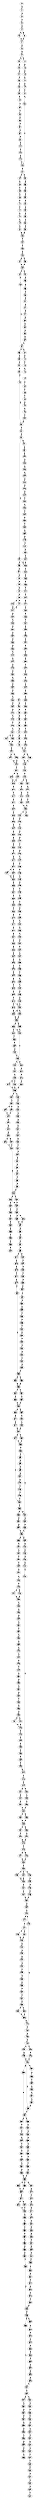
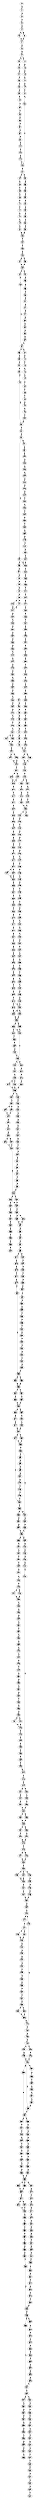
  strict digraph {
    S0
    S1
    S2
    S3
    S4
    S5
    S6
    S7
    S8
    S9
    S10
    S11
    S12
    S13
    S14
    S15
    S16
    S17
    S18
    S19
    S20
    S21
    S22
    S23
    S24
    S25
    S26
    S27
    S28
    S29
    S30
    S31
    S32
    S33
    S34
    S35
    S36
    S37
    S38
    S39
    S40
    S41
    S42
    S43
    S44
    S45
    S46
    S47
    S48
    S49
    S50
    S51
    S52
    S53
    S54
    S55
    S56
    S57
    S58
    S59
    S60
    S61
    S62
    S63
    S64
    S65
    S66
    S67
    S68
    S69
    S70
    S71
    S72
    S73
    S74
    S75
    S76
    S77
    S78
    S79
    S80
    S81
    S82
    S83
    S84
    S85
    S86
    S87
    S88
    S89
    S90
    S91
    S92
    S93
    S158
    S95
    S96
    S97
    S94
    S98
    S99
    S100
    S101
    S102
    S103
    S104
    S105
    S106
    S107
    S108
    S109
    S110
    S111
    S112
    S113
    S114
    S115
    S116
    S117
    S118
    S119
    S120
    S121
    S122
    S123
    S124
    S125
    S126
    S127
    S128
    S129
    S130
    S131
    S132
    S133
    S134
    S135
    S136
    S137
    S138
    S139
    S140
    S141
    S142
    S143
    S144
    S145
    S146
    S147
    S148
    S149
    S150
    S151
    S152
    S153
    S154
    S155
    S156
    S157
    S159
    S161
    S162
    S163
    S164
    S165
    S166
    S167
    S168
    S169
    S170
    S171
    S172
    S173
    S174
    S175
    S176
    S177
    S178
    S179
    S180
    S181
    S182
    S183
    S184
    S185
    S186
    S187
    S188
    S189
    S190
    S191
    S192
    S193
    S194
    S195
    S196
    S197
    S198
    S199
    S200
    S201
    S202
    S203
    S204
    S205
    S206
    S207
    S208
    S209
    S210
    S211
    S212
    S213
    S214
    S215
    S216
    S217
    S218
    S219
    S220
    S221
    S222
    S223
    S224
    S225
    S226
    S227
    S228
    S229
    S230
    S231
    S232
    S233
    S234
    S235
    S236
    S237
    S238
    S239
    S240
    S241
    S242
    S243
    S244
    S245
    S246
    S247
    S248
    S249
    S250
    S251
    S252
    S253
    S254
    S255
    S256
    S257
    S258
    S259
    S260
    S261
    S262
    S263
    S264
    S265
    S266
    S267
    S268
    S269
    S270
    S271
    S272
    S273
    S274
    S275
    S276
    S277
    S278
    S279
    S280
    S281
    S282
    S283
    S284
    S285
    S286
    S287
    S288
    S289
    S290
    S291
    S292
    S293
    S294
    S295
    S296
    S297
    S298
    S299
    S300
    S301
    S302
    S303
    S304
    S305
    S306
    S307
    S308
    S309
    S310
    S311
    S312
    S313
    S314
    S315
    S316
    S317
    S318
    S319
    S320
    S321
    S322
    S323
    S324
    S325
    S326
    S327
    S328
    S329
    S330
    S331
    S332
    S333
    S334
    S336
    S337
    S338
    S339
    S340
    S341
    S342
    S343
    S344
    S345
    S346
    S347
    S348
    S349
    S350
    S351
    S352
    S353
    S354
    S355
    S356
    S357
    S358
    S359
    S360
    S361
    S362
    S363
    S364
    S365
    S366
    S367
    S368
    S369
    S370
    S371
    S372
    S373
    S374
    S375
    S376
    S377
    S378
    S379
    S380
    S381
    S382
    S383
    S384
    S385
    S386
    S387
    S388
    S389
    S390
    S391
    S392
    S393
    S394
    S395
    S396
    S397
    S398
    S399
    S400
    S401
    S402
    S403
    S404
    S405
    S406
    S407
    S408
    S409
    S410
    S411
    S412
    S413
    S414
    S415
    S416
    S417
    S418
    S419
    S420
    S421
    S422
    S423
    S424
    S425
    S426
    S427
    S428
    S429
    S430
    S431
    S432
    S433
    S434
    S435
    S436
    S437
    S438
    S439
    S440
    S441
    S442
    S443
    S444
    S445
    S446
    S447
    S448
    S449
    S450
    S451
    S452
    S453
    S454
    S455
    S456
    S457
    S458
    S459
    S460
    S461
    S462
    S463
    S464
    S465
    S466
    S467
    S468
    S469
    S470
    S471
    S472
    S473
    S474
    S475
    S476
    S477
    S478
    S479
    S480
    S481
    S482
    S483
    S484
    S485
    S486
    S487
    S488
    S489
    S490
    S491
    S492
    S493
    S494
    S495
    S496
    S497
    S498
    S499
    S500
    S501
    S502
    S503
    S504
    S505
    S506
    S507
    S508
    S509
    S510
    S511
    S512
    S513
    S514
    S515
    S516
    S517
    S518
    S519
    S520
    S521
    S522
    S523
    S524
    S525
    S526
    S527
    S528
    S529
    S530
    S531
    S532
    S533
    S534
    S535
    S536
    S537
    S538
    S539
    S540
    S541
    S542
    S543
    S544
    S545
    S546
    S547
    S548
    S549
    S550
    S551
    S552
    S553
    S554
    S555
    S556
    S557
    S558
    S559
    S560
    S561
    S562
    S563
    S564
    S565
    S566
    S567
    S568
    S569
    S570
    S571
    S572
    S573
    S574
    S575
    S576
    S577
    S578
    S579
    S580
    S581
    S582
    S583
    S584
    S585
    S586
    S587
    S588
    S589
    S590
    S591
    S592
    S593
    S594
    S595
    S596
    S597
    S598
    S599
    S600
    S601
    S602
    S603
    S604
    S605
    S606
    S607
    S608
    S609
    S610
    S0 -> S1 [label=A]
    S1 -> S2 [label=C]
    S2 -> S3 [label=T]
    S3 -> S4 [label=A]
    S4 -> S5 [label=G]
    S4 -> S6 [label=A]
    S5 -> S7 [label=C]
    S6 -> S7 [label=C]
    S7 -> S8 [label=A]
    S8 -> S9 [label=A]
    S9 -> S10 [label=G]
    S9 -> S11 [label=C]
    S10 -> S12 [label=A]
    S11 -> S13 [label=A]
    S12 -> S14 [label=C]
    S13 -> S15 [label=A]
    S14 -> S16 [label=T]
    S15 -> S17 [label=G]
    S16 -> S18 [label=G]
    S17 -> S19 [label=A]
    S18 -> S20 [label=G]
    S19 -> S21 [label=T]
    S20 -> S22 [label=C]
    S21 -> S23 [label=G]
    S22 -> S24 [label=T]
    S23 -> S25 [label=T]
    S24 -> S26 [label=T]
    S25 -> S27 [label=C]
    S26 -> S28 [label=A]
    S27 -> S29 [label=C]
    S27 -> S30 [label=G]
    S28 -> S31 [label=C]
    S29 -> S32 [label=G]
    S30 -> S33 [label=A]
    S31 -> S34 [label=C]
    S32 -> S35 [label=T]
    S33 -> S36 [label=A]
    S34 -> S37 [label=C]
    S35 -> S38 [label=G]
    S36 -> S39 [label=A]
    S37 -> S40 [label=G]
    S38 -> S41 [label=T]
    S39 -> S42 [label=C]
    S40 -> S43 [label=T]
    S41 -> S44 [label=T]
    S42 -> S45 [label=G]
    S43 -> S46 [label=A]
    S44 -> S47 [label=C]
    S45 -> S48 [label=G]
    S46 -> S25 [label=T]
    S47 -> S49 [label=C]
    S48 -> S50 [label=G]
    S49 -> S51 [label=G]
    S50 -> S52 [label=A]
    S51 -> S53 [label=A]
    S52 -> S53 [label=A]
    S53 -> S54 [label=T]
    S54 -> S55 [label=T]
    S55 -> S56 [label=A]
    S56 -> S57 [label=G]
    S56 -> S58 [label=T]
    S57 -> S59 [label=T]
    S58 -> S59 [label=T]
    S59 -> S60 [label=T]
    S59 -> S61 [label=C]
    S60 -> S62 [label=G]
    S61 -> S63 [label=G]
    S62 -> S64 [label=C]
    S63 -> S65 [label=A]
    S64 -> S66 [label=T]
    S64 -> S67 [label=G]
    S65 -> S68 [label=C]
    S66 -> S69 [label=G]
    S67 -> S70 [label=A]
    S68 -> S71 [label=A]
    S69 -> S72 [label=C]
    S70 -> S73 [label=T]
    S71 -> S74 [label=G]
    S72 -> S75 [label=T]
    S73 -> S76 [label=G]
    S74 -> S77 [label=A]
    S75 -> S78 [label=A]
+   S76 -> S79 [label=G]
    S77 -> S80 [label=A]
    S78 -> S81 [label=A]
    S79 -> S82 [label=A]
    S80 -> S83 [label=A]
    S81 -> S84 [label=T]
    S82 -> S85 [label=T]
    S83 -> S86 [label=C]
    S84 -> S87 [label=G]
    S85 -> S88 [label=T]
    S86 -> S89 [label=A]
    S87 -> S90 [label=G]
    S87 -> S91 [label=A]
    S88 -> S92 [label=A]
    S89 -> S64 [label=C]
    S90 -> S93 [label=T]
    S90 -> S158 [label=A]
    S91 -> S95 [label=G]
    S92 -> S96 [label=C]
    S93 -> S97 [label=G]
    S158 -> S162 [label=C]
    S95 -> S99 [label=A]
    S96 -> S100 [label=T]
    S97 -> S101 [label=G]
    S94 -> S98 [label=C]
    S98 -> S102 [label=T]
    S99 -> S103 [label=A]
    S100 -> S81 [label=A]
    S101 -> S104 [label=T]
    S102 -> S105 [label=A]
    S103 -> S106 [label=G]
    S104 -> S107 [label=G]
    S105 -> S108 [label=G]
    S106 -> S109 [label=G]
    S107 -> S110 [label=C]
    S108 -> S111 [label=A]
    S109 -> S112 [label=A]
    S110 -> S113 [label=C]
    S110 -> S114 [label=T]
    S111 -> S115 [label=G]
    S112 -> S116 [label=A]
    S113 -> S117 [label=A]
    S114 -> S117 [label=A]
    S115 -> S118 [label=A]
    S116 -> S119 [label=A]
    S117 -> S120 [label=A]
    S118 -> S121 [label=T]
    S119 -> S122 [label=T]
    S120 -> S123 [label=G]
    S121 -> S124 [label=T]
    S121 -> S125 [label=A]
    S122 -> S126 [label=G]
    S123 -> S127 [label=A]
    S124 -> S128 [label=G]
    S125 -> S128 [label=G]
    S126 -> S129 [label=T]
    S127 -> S130 [label=A]
    S128 -> S131 [label=G]
    S129 -> S132 [label=T]
    S130 -> S133 [label=A]
    S131 -> S134 [label=T]
    S132 -> S135 [label=T]
    S133 -> S136 [label=A]
    S134 -> S137 [label=A]
    S134 -> S138 [label=T]
    S135 -> S139 [label=G]
    S136 -> S140 [label=G]
    S137 -> S141 [label=G]
    S138 -> S142 [label=C]
    S139 -> S143 [label=A]
    S140 -> S144 [label=G]
    S141 -> S145 [label=T]
    S142 -> S146 [label=A]
    S143 -> S147 [label=T]
    S144 -> S148 [label=A]
    S145 -> S149 [label=T]
    S146 -> S150 [label=A]
    S147 -> S151 [label=G]
    S148 -> S152 [label=A]
    S149 -> S153 [label=C]
    S150 -> S153 [label=C]
    S151 -> S154 [label=G]
    S152 -> S155 [label=G]
    S153 -> S156 [label=C]
    S153 -> S157 [label=T]
    S154 -> S158 [label=C]
    S155 -> S159 [label=A]
    S157 -> S161 [label=A]
    S159 -> S163 [label=A]
    S161 -> S164 [label=T]
    S162 -> S165 [label=A]
    S163 -> S166 [label=G]
    S164 -> S167 [label=A]
    S165 -> S168 [label=T]
    S166 -> S169 [label=A]
    S167 -> S170 [label=A]
    S168 -> S171 [label=T]
    S169 -> S172 [label=A]
    S170 -> S173 [label=T]
    S171 -> S174 [label=T]
    S172 -> S175 [label=G]
    S173 -> S176 [label=A]
    S174 -> S177 [label=A]
    S175 -> S178 [label=T]
    S176 -> S179 [label=C]
    S177 -> S180 [label=C]
    S178 -> S181 [label=C]
    S179 -> S182 [label=T]
    S180 -> S183 [label=T]
    S181 -> S184 [label=G]
    S181 -> S185 [label=T]
    S182 -> S186 [label=T]
    S183 -> S187 [label=T]
    S184 -> S188 [label=T]
    S185 -> S188 [label=T]
    S186 -> S189 [label=G]
    S187 -> S190 [label=A]
    S188 -> S191 [label=A]
    S189 -> S192 [label=A]
    S190 -> S193 [label=A]
    S191 -> S194 [label=C]
    S191 -> S195 [label=T]
    S192 -> S196 [label=T]
    S193 -> S197 [label=A]
    S194 -> S198 [label=A]
    S195 -> S198 [label=A]
    S196 -> S199 [label=C]
    S197 -> S200 [label=T]
    S198 -> S201 [label=C]
    S199 -> S202 [label=T]
    S200 -> S203 [label=C]
    S201 -> S204 [label=C]
    S201 -> S205 [label=T]
    S202 -> S206 [label=A]
    S203 -> S207 [label=A]
    S204 -> S208 [label=A]
    S205 -> S208 [label=A]
    S206 -> S209 [label=T]
    S207 -> S210 [label=T]
    S208 -> S211 [label=C]
    S209 -> S212 [label=G]
    S210 -> S213 [label=A]
    S211 -> S214 [label=T]
    S212 -> S215 [label=G]
    S213 -> S216 [label=C]
    S214 -> S217 [label=C]
    S215 -> S218 [label=G]
    S216 -> S219 [label=G]
    S217 -> S220 [label=C]
    S218 -> S221 [label=A]
    S219 -> S222 [label=G]
    S220 -> S223 [label=C]
    S221 -> S224 [label=T]
    S222 -> S225 [label=A]
    S223 -> S226 [label=A]
    S224 -> S227 [label=G]
    S225 -> S228 [label=G]
    S226 -> S229 [label=A]
    S227 -> S230 [label=G]
    S228 -> S231 [label=T]
    S229 -> S232 [label=G]
    S230 -> S233 [label=T]
    S231 -> S234 [label=T]
    S232 -> S235 [label=A]
    S233 -> S236 [label=T]
    S234 -> S237 [label=G]
    S235 -> S238 [label=A]
    S236 -> S239 [label=G]
    S237 -> S240 [label=T]
    S238 -> S241 [label=G]
    S239 -> S242 [label=G]
    S240 -> S243 [label=T]
    S241 -> S244 [label=A]
    S242 -> S245 [label=A]
    S243 -> S246 [label=G]
    S244 -> S247 [label=A]
    S245 -> S248 [label=A]
    S246 -> S121 [label=G]
    S247 -> S249 [label=C]
    S247 -> S250 [label=T]
    S248 -> S251 [label=C]
    S249 -> S252 [label=A]
    S250 -> S252 [label=A]
    S251 -> S253 [label=A]
    S251 -> S254 [label=G]
    S252 -> S255 [label=A]
    S253 -> S256 [label=A]
    S254 -> S256 [label=A]
    S255 -> S257 [label=G]
    S256 -> S258 [label=G]
    S256 -> S259 [label=A]
    S257 -> S260 [label=C]
    S258 -> S261 [label=C]
    S258 -> S262 [label=C]
    S259 -> S261 [label=C]
    S260 -> S263 [label=A]
    S261 -> S264 [label=T]
    S262 -> S265 [label=T]
    S263 -> S266 [label=T]
    S264 -> S267 [label=G]
    S264 -> S268 [label=A]
    S265 -> S269 [label=T]
    S266 -> S270 [label=A]
    S267 -> S271 [label=G]
    S268 -> S272 [label=C]
    S269 -> S273 [label=A]
    S270 -> S274 [label=A]
    S271 -> S275 [label=C]
    S272 -> S276 [label=T]
    S273 -> S264 [label=T]
    S274 -> S277 [label=G]
    S275 -> S278 [label=T]
    S275 -> S279 [label=A]
    S276 -> S280 [label=G]
    S277 -> S281 [label=A]
    S278 -> S282 [label=G]
    S279 -> S282 [label=G]
    S280 -> S282 [label=G]
    S281 -> S283 [label=G]
    S282 -> S284 [label=T]
    S282 -> S285 [label=C]
    S283 -> S286 [label=A]
    S284 -> S287 [label=C]
    S285 -> S288 [label=A]
    S286 -> S289 [label=A]
    S287 -> S290 [label=C]
    S287 -> S291 [label=T]
    S288 -> S292 [label=G]
    S289 -> S293 [label=A]
    S290 -> S294 [label=T]
    S291 -> S294 [label=T]
    S292 -> S295 [label=C]
    S293 -> S296 [label=G]
    S294 -> S297 [label=G]
    S295 -> S298 [label=G]
    S296 -> S299 [label=A]
    S297 -> S300 [label=A]
    S298 -> S301 [label=A]
    S299 -> S302 [label=A]
    S300 -> S303 [label=A]
    S301 -> S304 [label=T]
    S302 -> S305 [label=G]
    S303 -> S306 [label=G]
    S303 -> S307 [label=A]
    S304 -> S308 [label=A]
    S305 -> S309 [label=G]
    S306 -> S310 [label=T]
    S307 -> S310 [label=T]
    S308 -> S311 [label=T]
    S309 -> S312 [label=T]
    S310 -> S313 [label=A]
    S311 -> S314 [label=C]
    S312 -> S251 [label=C]
    S312 -> S315 [label=T]
    S313 -> S316 [label=C]
    S313 -> S317 [label=T]
    S314 -> S318 [label=A]
    S315 -> S253 [label=A]
    S316 -> S319 [label=T]
    S316 -> S320 [label=G]
    S317 -> S319 [label=T]
    S318 -> S321 [label=G]
    S319 -> S322 [label=A]
    S320 -> S323 [label=A]
    S321 -> S324 [label=G]
    S322 -> S325 [label=C]
    S322 -> S326 [label=T]
    S323 -> S327 [label=G]
    S324 -> S328 [label=T]
    S325 -> S329 [label=A]
    S326 -> S329 [label=A]
    S327 -> S330 [label=A]
    S328 -> S331 [label=C]
    S329 -> S332 [label=A]
    S330 -> S333 [label=A]
    S331 -> S313 [label=A]
    S332 -> S334 [label=A]
    S333 -> S336 [label=T]
    S334 -> S337 [label=G]
    S336 -> S338 [label=G]
    S337 -> S339 [label=T]
    S338 -> S340 [label=T]
    S339 -> S341 [label=G]
    S339 -> S342 [label=A]
    S341 -> S343 [label=G]
    S342 -> S344 [label=T]
    S343 -> S345 [label=A]
    S344 -> S346 [label=C]
    S345 -> S347 [label=T]
    S346 -> S348 [label=T]
    S347 -> S349 [label=G]
    S348 -> S350 [label=C]
    S349 -> S351 [label=A]
    S350 -> S352 [label=A]
    S351 -> S353 [label=G]
    S352 -> S354 [label=G]
    S353 -> S355 [label=A]
    S353 -> S356 [label=G]
    S354 -> S357 [label=T]
    S355 -> S358 [label=A]
    S356 -> S358 [label=A]
    S357 -> S359 [label=A]
    S358 -> S360 [label=T]
    S358 -> S361 [label=C]
    S359 -> S362 [label=T]
    S360 -> S363 [label=G]
    S361 -> S364 [label=C]
    S362 -> S365 [label=T]
    S363 -> S366 [label=G]
    S364 -> S366 [label=G]
    S365 -> S367 [label=T]
    S366 -> S368 [label=C]
    S366 -> S369 [label=A]
    S367 -> S370 [label=A]
    S368 -> S371 [label=A]
    S369 -> S372 [label=C]
    S370 -> S373 [label=T]
    S371 -> S374 [label=A]
    S372 -> S375 [label=C]
    S373 -> S376 [label=C]
    S374 -> S377 [label=A]
    S375 -> S377 [label=A]
    S376 -> S378 [label=G]
    S377 -> S379 [label=A]
    S377 -> S380 [label=G]
    S378 -> S381 [label=T]
    S379 -> S382 [label=T]
    S379 -> S383 [label=T]
    S380 -> S383 [label=T]
    S381 -> S384 [label=G]
    S382 -> S385 [label=C]
    S383 -> S386 [label=T]
    S384 -> S353 [label=G]
    S385 -> S387 [label=A]
    S385 -> S388 [label=C]
    S386 -> S387 [label=A]
    S386 -> S389 [label=C]
    S387 -> S390 [label=G]
    S388 -> S391 [label=A]
    S389 -> S392 [label=G]
    S390 -> S393 [label=T]
    S391 -> S394 [label=A]
    S392 -> S395 [label=G]
    S393 -> S396 [label=C]
    S394 -> S396 [label=C]
    S395 -> S397 [label=A]
    S396 -> S398 [label=G]
    S396 -> S399 [label=A]
    S397 -> S400 [label=A]
    S398 -> S401 [label=C]
    S399 -> S402 [label=A]
    S400 -> S403 [label=T]
    S401 -> S404 [label=C]
    S402 -> S405 [label=A]
    S403 -> S406 [label=T]
    S404 -> S407 [label=T]
    S405 -> S408 [label=G]
    S406 -> S382 [label=T]
    S407 -> S409 [label=T]
    S408 -> S410 [label=A]
    S409 -> S411 [label=C]
    S410 -> S412 [label=A]
    S411 -> S413 [label=G]
    S412 -> S414 [label=C]
    S413 -> S415 [label=T]
    S414 -> S416 [label=T]
    S415 -> S417 [label=C]
    S415 -> S418 [label=A]
    S416 -> S419 [label=G]
    S417 -> S420 [label=G]
    S418 -> S420 [label=G]
    S419 -> S421 [label=G]
    S419 -> S422 [label=C]
    S420 -> S423 [label=G]
    S421 -> S424 [label=A]
    S422 -> S425 [label=C]
    S423 -> S426 [label=G]
    S424 -> S427 [label=G]
    S425 -> S428 [label=C]
    S426 -> S429 [label=A]
    S427 -> S430 [label=T]
    S428 -> S430 [label=T]
    S429 -> S431 [label=G]
    S430 -> S432 [label=T]
    S430 -> S433 [label=A]
    S431 -> S434 [label=T]
    S432 -> S435 [label=T]
    S433 -> S435 [label=T]
    S434 -> S436 [label=G]
    S435 -> S437 [label=T]
    S435 -> S438 [label=A]
    S436 -> S439 [label=C]
    S437 -> S440 [label=T]
    S438 -> S441 [label=C]
    S439 -> S442 [label=C]
    S440 -> S443 [label=A]
    S441 -> S443 [label=A]
    S442 -> S444 [label=C]
    S443 -> S445 [label=T]
    S444 -> S446 [label=T]
    S445 -> S447 [label=G]
    S445 -> S448 [label=A]
    S446 -> S449 [label=T]
    S447 -> S450 [label=G]
    S448 -> S450 [label=G]
    S449 -> S451 [label=C]
    S450 -> S452 [label=C]
    S451 -> S453 [label=A]
    S452 -> S454 [label=C]
    S452 -> S455 [label=T]
    S452 -> S456 [label=G]
    S453 -> S457 [label=G]
    S454 -> S458 [label=A]
    S455 -> S458 [label=A]
    S456 -> S459 [label=T]
    S457 -> S460 [label=A]
    S458 -> S461 [label=G]
    S459 -> S462 [label=C]
    S460 -> S463 [label=T]
    S461 -> S464 [label=C]
    S462 -> S465 [label=A]
    S463 -> S466 [label=G]
    S464 -> S467 [label=C]
    S465 -> S467 [label=C]
    S466 -> S468 [label=A]
    S467 -> S469 [label=A]
    S468 -> S470 [label=A]
    S468 -> S471 [label=G]
    S469 -> S472 [label=C]
    S470 -> S473 [label=T]
    S471 -> S473 [label=T]
    S472 -> S474 [label=T]
    S472 -> S475 [label=C]
    S473 -> S476 [label=G]
    S474 -> S477 [label=T]
    S475 -> S478 [label=G]
    S476 -> S479 [label=T]
    S477 -> S480 [label=T]
    S477 -> S481 [label=C]
    S478 -> S482 [label=T]
    S479 -> S483 [label=G]
    S480 -> S484 [label=G]
    S481 -> S484 [label=G]
    S482 -> S485 [label=G]
    S483 -> S486 [label=G]
    S484 -> S487 [label=A]
    S485 -> S488 [label=G]
    S486 -> S489 [label=T]
    S487 -> S490 [label=C]
    S488 -> S491 [label=C]
    S488 -> S492 [label=T]
    S489 -> S493 [label=G]
    S490 -> S494 [label=A]
    S491 -> S495 [label=A]
    S492 -> S496 [label=T]
    S493 -> S414 [label=C]
    S494 -> S497 [label=G]
    S495 -> S498 [label=A]
    S496 -> S498 [label=A]
    S497 -> S499 [label=T]
    S498 -> S500 [label=A]
    S498 -> S501 [label=C]
    S498 -> S502 [label=G]
    S499 -> S503 [label=C]
    S500 -> S504 [label=T]
    S501 -> S505 [label=A]
    S502 -> S504 [label=T]
    S503 -> S506 [label=A]
    S504 -> S507 [label=G]
    S504 -> S508 [label=T]
    S505 -> S509 [label=T]
    S506 -> S510 [label=T]
    S507 -> S511 [label=T]
    S508 -> S512 [label=A]
    S509 -> S513 [label=G]
    S510 -> S514 [label=T]
    S511 -> S515 [label=T]
    S512 -> S516 [label=G]
    S513 -> S517 [label=G]
    S514 -> S518 [label=A]
    S515 -> S519 [label=G]
    S516 -> S520 [label=C]
    S517 -> S521 [label=G]
    S518 -> S522 [label=T]
    S518 -> S523 [label=C]
    S519 -> S524 [label=T]
    S520 -> S525 [label=G]
    S521 -> S502 [label=G]
    S522 -> S526 [label=T]
    S523 -> S526 [label=T]
    S524 -> S527 [label=C]
    S525 -> S528 [label=A]
    S526 -> S478 [label=G]
    S527 -> S529 [label=T]
    S528 -> S530 [label=C]
    S529 -> S531 [label=G]
    S530 -> S532 [label=T]
    S531 -> S533 [label=A]
    S532 -> S534 [label=G]
    S533 -> S535 [label=C]
    S534 -> S535 [label=C]
    S535 -> S536 [label=C]
    S535 -> S537 [label=G]
    S535 -> S538 [label=T]
    S536 -> S539 [label=T]
    S537 -> S540 [label=A]
    S538 -> S539 [label=T]
    S539 -> S541 [label=A]
    S540 -> S542 [label=T]
    S541 -> S543 [label=T]
    S541 -> S544 [label=C]
    S542 -> S545 [label=G]
    S543 -> S546 [label=T]
    S544 -> S546 [label=T]
    S545 -> S547 [label=A]
    S546 -> S548 [label=G]
    S547 -> S549 [label=T]
    S548 -> S550 [label=C]
    S549 -> S551 [label=G]
    S550 -> S552 [label=T]
    S551 -> S553 [label=A]
    S552 -> S554 [label=T]
    S553 -> S555 [label=A]
    S554 -> S556 [label=C]
    S555 -> S557 [label=G]
    S556 -> S558 [label=A]
    S557 -> S559 [label=A]
    S558 -> S560 [label=A]
    S559 -> S561 [label=G]
    S560 -> S562 [label=C]
    S561 -> S563 [label=A]
    S562 -> S564 [label=A]
    S563 -> S565 [label=G]
    S564 -> S566 [label=A]
    S565 -> S567 [label=G]
    S566 -> S568 [label=A]
    S566 -> S569 [label=G]
    S567 -> S570 [label=G]
    S568 -> S571 [label=C]
    S569 -> S572 [label=G]
    S570 -> S573 [label=G]
    S571 -> S574 [label=C]
    S572 -> S575 [label=C]
    S573 -> S576 [label=C]
    S574 -> S577 [label=A]
    S574 -> S578 [label=G]
    S575 -> S579 [label=G]
    S576 -> S580 [label=T]
    S577 -> S581 [label=G]
    S578 -> S582 [label=G]
    S579 -> S583 [label=C]
    S580 -> S564 [label=A]
    S581 -> S584 [label=A]
    S582 -> S585 [label=T]
    S583 -> S586 [label=A]
    S584 -> S587 [label=A]
    S585 -> S588 [label=A]
    S586 -> S589 [label=T]
    S587 -> S590 [label=G]
    S588 -> S591 [label=G]
    S589 -> S592 [label=G]
    S590 -> S593 [label=A]
    S591 -> S594 [label=G]
    S592 -> S595 [label=A]
    S593 -> S596 [label=C]
    S594 -> S597 [label=G]
    S595 -> S598 [label=G]
    S596 -> S599 [label=A]
    S597 -> S600 [label=A]
    S598 -> S571 [label=C]
    S599 -> S601 [label=A]
    S600 -> S602 [label=C]
    S601 -> S603 [label=G]
    S602 -> S604 [label=T]
    S604 -> S605 [label=T]
    S605 -> S606 [label=A]
    S606 -> S607 [label=C]
    S607 -> S608 [label=C]
    S608 -> S609 [label=C]
    S609 -> S610 [label=T]
  }
